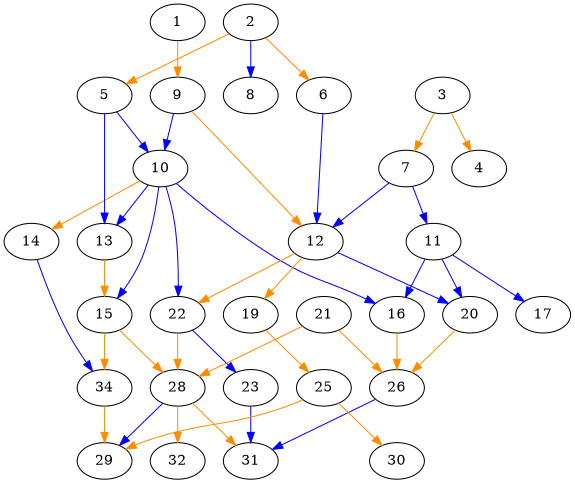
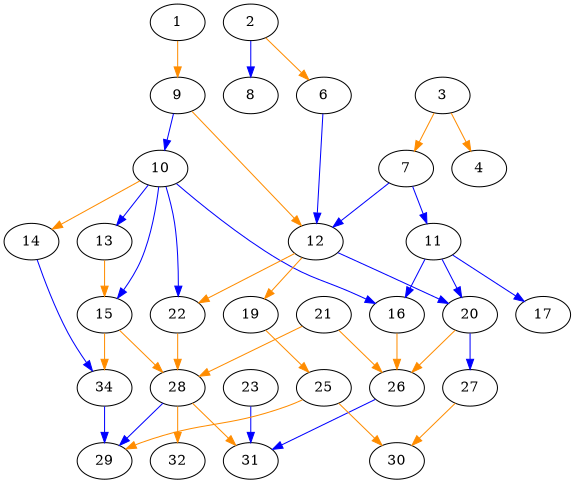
  digraph {
    node [alpha=0.15]
    edge [color=darkorange]
    1 [alpha=0.17 expect_size=4592735893544468]
    9 [alpha=0.14 expect_size=1839277323955605248]
    10 [alpha=0.13 expect_size=285397520298667488]
    12 [alpha=0.08 expect_size=11190111310808276]
    13 [alpha=0.14 expect_size=8930063889435091]
    14 [alpha=0.02 expect_size=1922467506694691749888]
    15 [alpha=0.09 expect_size=2056486788692483840]
    16 [alpha=0.01 expect_size=21911945667080617984]
    22 [alpha=0.09 expect_size=406172959589412110336]
    20 [alpha=0.05 expect_size=575616739623043072000]
    19 [alpha=0.03 expect_size=1155177180091645952000]
    2 [expect_size=631065787817954816]
-   5 [alpha=0.06 expect_size=486268302812126144]
    6 [expect_size=1522340660416307]
    8 [expect_size=569640181232945856]
    3 [alpha=0.16 expect_size=14464600952929632]
    4 [alpha=0.01 expect_size=2123845976967325696]
    7 [alpha=0.08 expect_size=4558275693586307]
    11 [alpha=0.20 expect_size=36035534826218979328]
    17 [alpha=0.16 expect_size=85333899023925328]
    n21 [alpha=0.05 expect_size=42893796747054678016 label=34]
    28 [alpha=0.10 expect_size=274980999044542758912]
    26 [alpha=0.16 expect_size=1290676455120563]
    21 [alpha=0.20 expect_size=30901906444167180]
    23 [alpha=0.02 expect_size=762271209212469]
+   27 [alpha=0.20 expect_size=427413009926526400]
    25 [alpha=0.13 expect_size=1562358709673992912896]
    29 [alpha=0.04 expect_size=11368097321518024]
    31 [alpha=0.07 expect_size=3736977538568359]
    32 [alpha=0.10 expect_size=768291469096971665408]
    30 [alpha=0.12 expect_size=597830122170482688000]
    1 -> 9
    9 -> 10 [color=blue]
    9 -> 12
    10 -> 13 [color=blue]
    10 -> 14
    10 -> 15 [color=blue]
    10 -> 16 [color=blue]
    10 -> 22 [color=blue]
    12 -> 22
    12 -> 20 [color=blue]
    12 -> 19
    13 -> 15
    14 -> n21 [color=blue]
    15 -> n21
    15 -> 28
    16 -> 26
    22 -> 28
-   22 -> 23 [color=blue]
    20 -> 26
+   20 -> 27 [color=blue]
    19 -> 25
-   2 -> 5
    2 -> 6
    2 -> 8 [color=blue]
-   5 -> 10 [color=blue]
-   5 -> 13 [color=blue]
    6 -> 12 [color=blue]
    3 -> 4
    3 -> 7
    7 -> 12 [color=blue]
    7 -> 11 [color=blue]
    11 -> 16 [color=blue]
    11 -> 20 [color=blue]
    11 -> 17 [color=blue]
-   n21 -> 29
+   n21 -> 29 [color=blue]
    28 -> 29 [color=blue]
    28 -> 31
    28 -> 32
    26 -> 31 [color=blue]
    21 -> 28
    21 -> 26
    23 -> 31 [color=blue]
+   27 -> 30
    25 -> 29
    25 -> 30
  }
